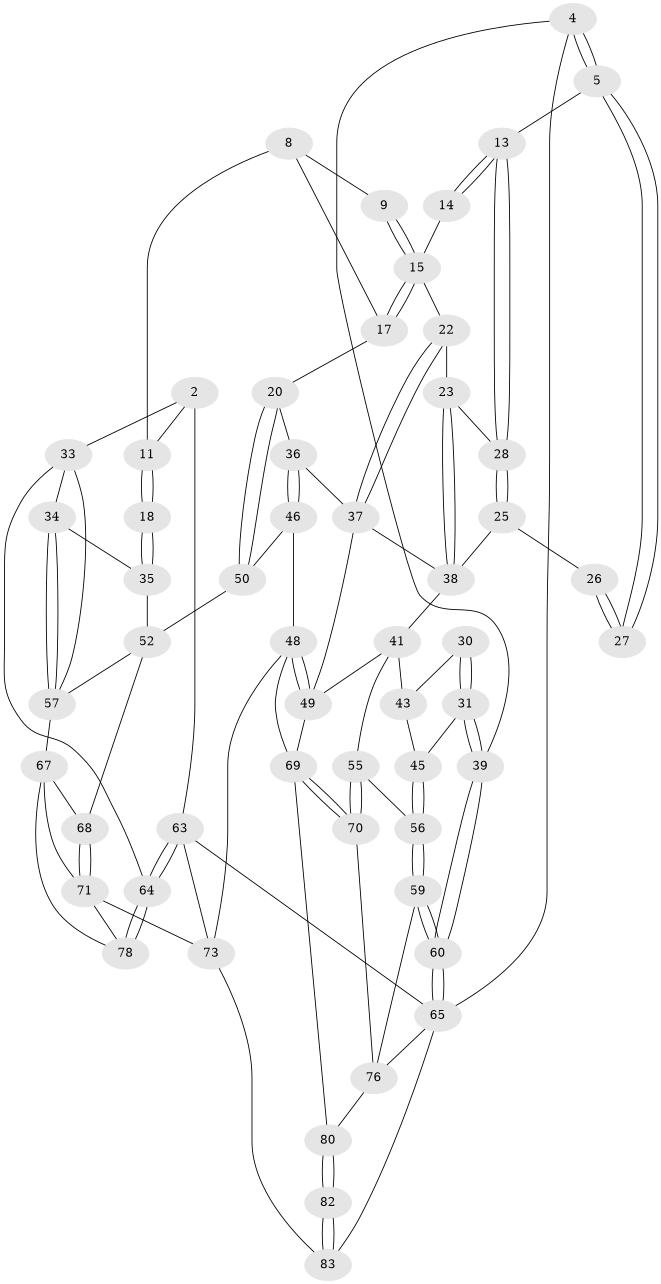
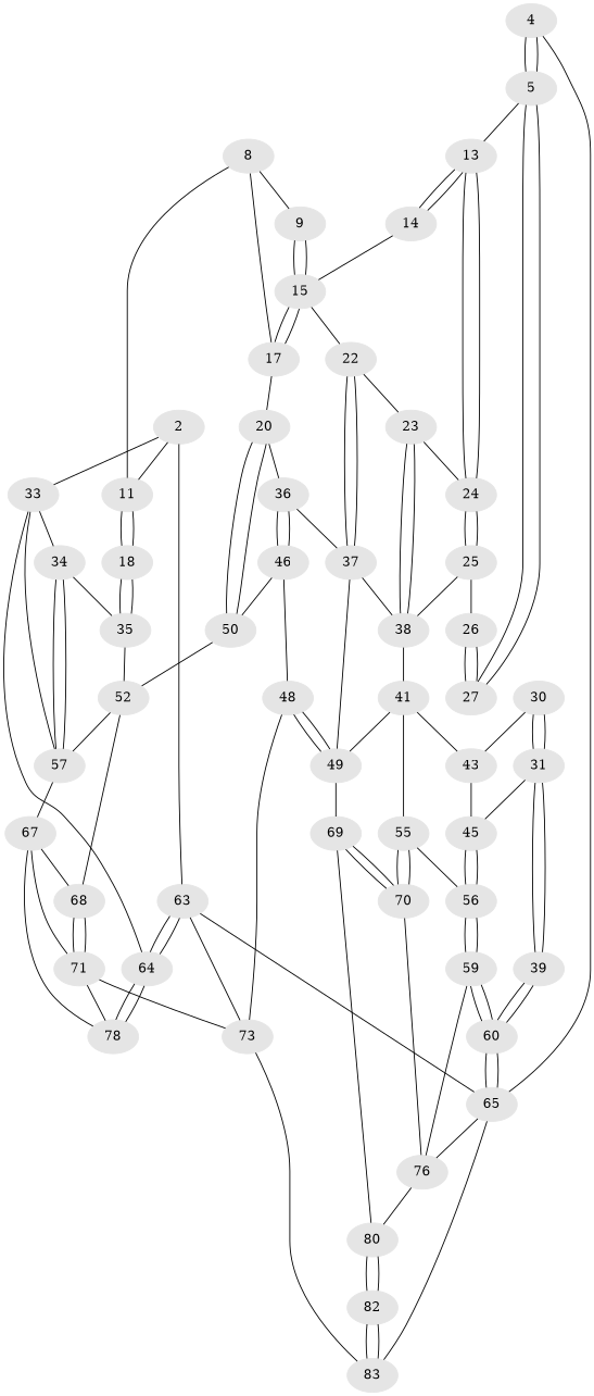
  graph {
    node [color=gray90 style=filled]
    2 [super="+3"]
    11
    33 [super="+61"]
    63
    8 [super="+12"]
    9
    17
    5 [super="+6"]
    4
    n10 [label=39]
    65 [super="+66"]
    18
    34
    57 [super="+62"]
    64
    73 [super="+84"]
    13
    27
    60
    76 [super="+79"]
    83
    14
-   24 [label=28]
+   24
    15 [super="+16"]
    20 [super="+21"]
    22
    35 [super="+51"]
    25
    23
    37 [super="+40"]
    36
    50 [super="+54"]
    52 [super="+53"]
    46 [super="+47"]
    38 [super="+39"]
    49 [super="+58"]
    41 [super="+42"]
    26
    43 [super="+44"]
    30
    31
    45
    56
    67 [super="+77"]
    78
    68
    48 [super="+74"]
    69 [super="+75"]
    55
    70
    59
    80 [super="+81"]
    71 [super="+72"]
    82
    2 -- 11
    2 -- 33
    2 -- 63
    11 -- 18
    11 -- 18
    33 -- 34
    33 -- 57
    33 -- 64
    63 -- 65
    63 -- 64
    63 -- 64
    63 -- 73
    8 -- 11
    8 -- 9
    8 -- 17
    9 -- 15
    9 -- 15
    17 -- 20
    5 -- 13
    5 -- 27
    5 -- 27
    4 -- 5
    4 -- 5
-   4 -- n10
    4 -- 65
    n10 -- 60
    n10 -- 60
    65 -- 76
    65 -- 83
    18 -- 35
    18 -- 35
    34 -- 57
    34 -- 57
    34 -- 35
    57 -- 67
    64 -- 78
    64 -- 78
    73 -- 83
    13 -- 14
    13 -- 14
    13 -- 24
    13 -- 24
    60 -- 65
    60 -- 65
    76 -- 80
    14 -- 15
    24 -- 25
    24 -- 25
    15 -- 17
    15 -- 17
    15 -- 22
    20 -- 36
    20 -- 50
    20 -- 50
    22 -- 23
    22 -- 37
    22 -- 37
    35 -- 52
    25 -- 38
    25 -- 26
    23 -- 24
    23 -- 38
    23 -- 38
    37 -- 38
    37 -- 49
    36 -- 37
    36 -- 46
    36 -- 46
    50 -- 52
    52 -- 57
    52 -- 68
    46 -- 50 [weight=2]
    46 -- 48
    38 -- 41
    49 -- 69
    41 -- 49
    41 -- 43
    41 -- 55
    26 -- 27
    26 -- 27
    43 -- 45
    30 -- 43
    30 -- 31
    30 -- 31
    31 -- n10
    31 -- n10
    31 -- 45
    45 -- 56
    45 -- 56
    56 -- 59
    56 -- 59
    67 -- 78
    67 -- 68
    67 -- 71
    68 -- 71
    68 -- 71
    48 -- 73
    48 -- 49
    48 -- 49
-   48 -- 69
    69 -- 70
    69 -- 70
    69 -- 80
    55 -- 56
    55 -- 70
    55 -- 70
    70 -- 76
    59 -- 60
    59 -- 60
    59 -- 76
    80 -- 82 [weight=2]
    80 -- 82
    71 -- 73
    71 -- 78
    82 -- 83
    82 -- 83
  }
